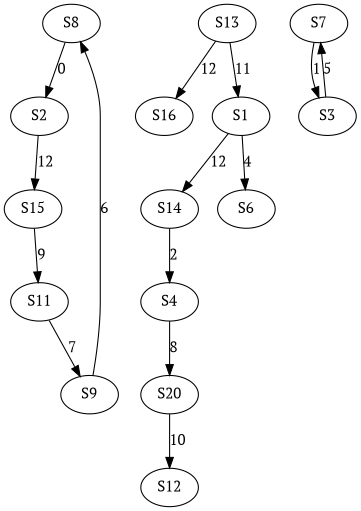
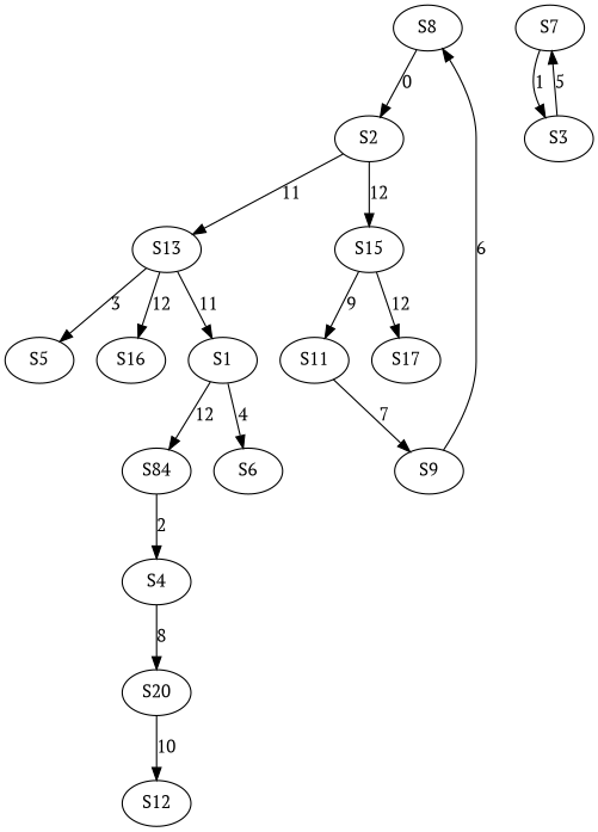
  strict digraph {
    fontname="PT Serif"
    node [fontname="PT Serif"]
    edge [fontname="PT Serif"]
    S8
    S2
    S13
    S15
+   S5
    S16
    S1
    S11
+   S17
    S7
    S3
-   S14
+   S14 [label=S84]
    S4
    n14 [label=S20]
    S12
    S6
    S9
    S8 -> S2 [label=0]
+   S2 -> S13 [label=11]
    S2 -> S15 [label=12]
+   S13 -> S5 [label=3]
    S13 -> S16 [label=12]
    S13 -> S1 [label=11]
    S15 -> S11 [label=9]
+   S15 -> S17 [label=12]
    S1 -> S14 [label=12]
    S1 -> S6 [label=4]
    S11 -> S9 [label=7]
    S7 -> S3 [label=1]
    S3 -> S7 [label=5]
    S14 -> S4 [label=2]
    S4 -> n14 [label=8]
    n14 -> S12 [label=10]
    S9 -> S8 [label=6]
  }
